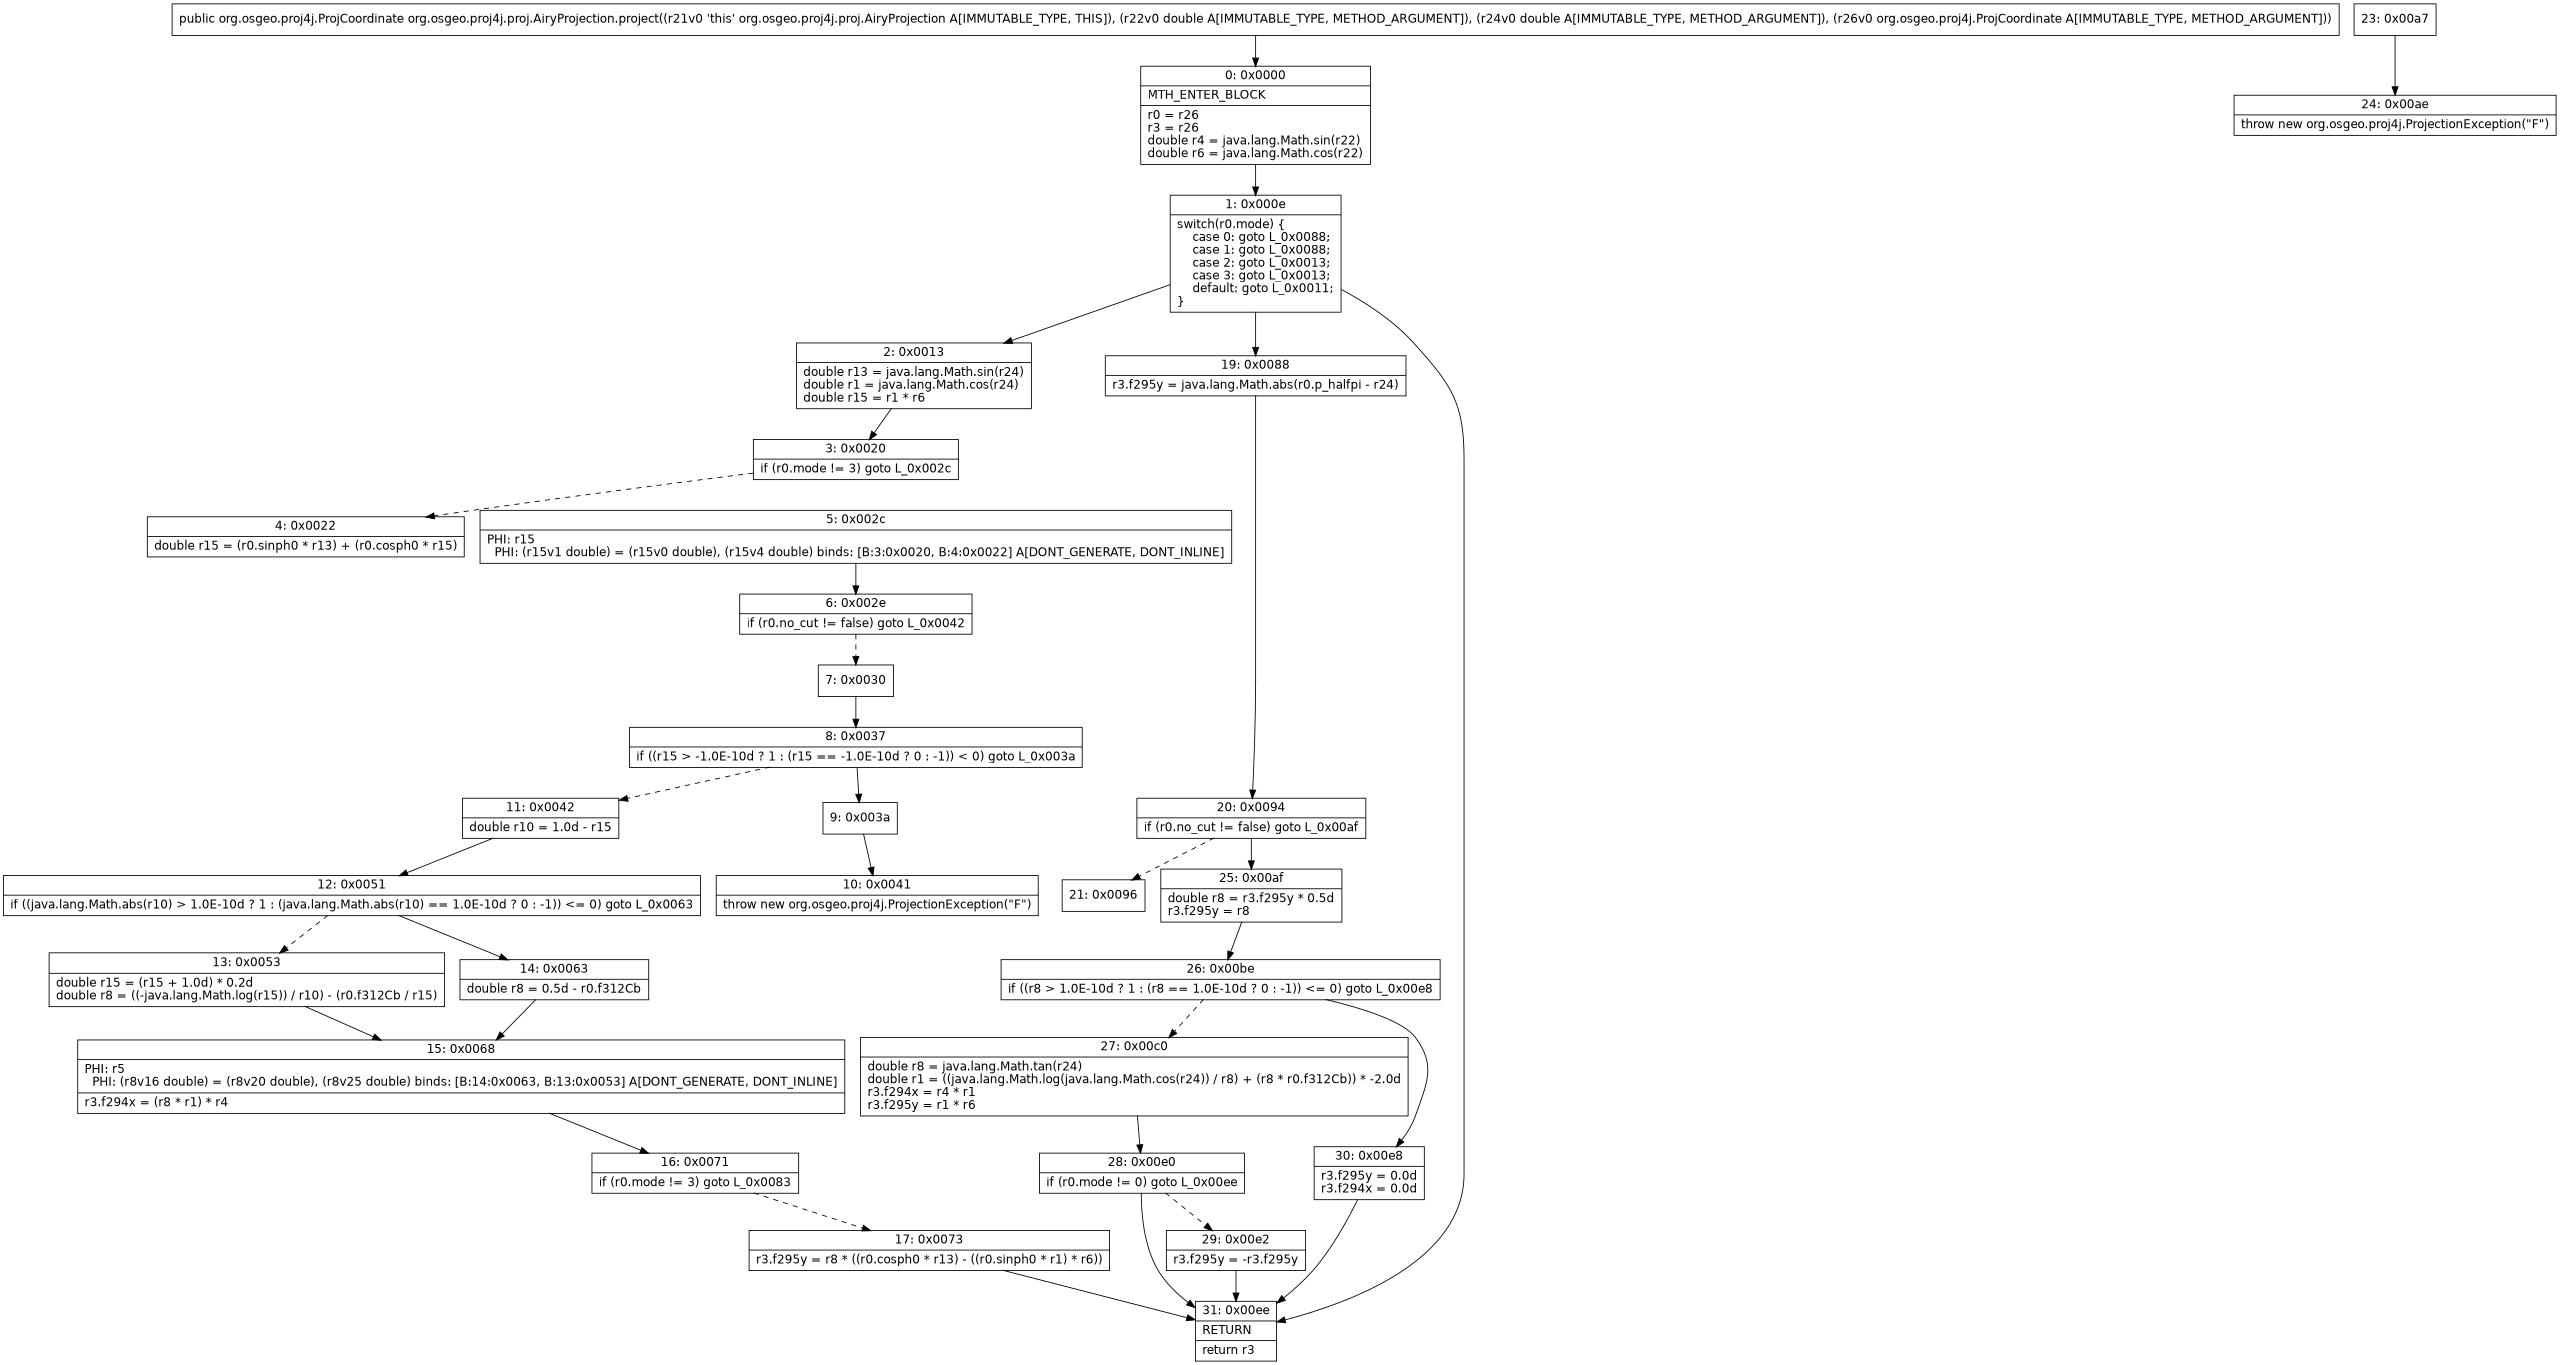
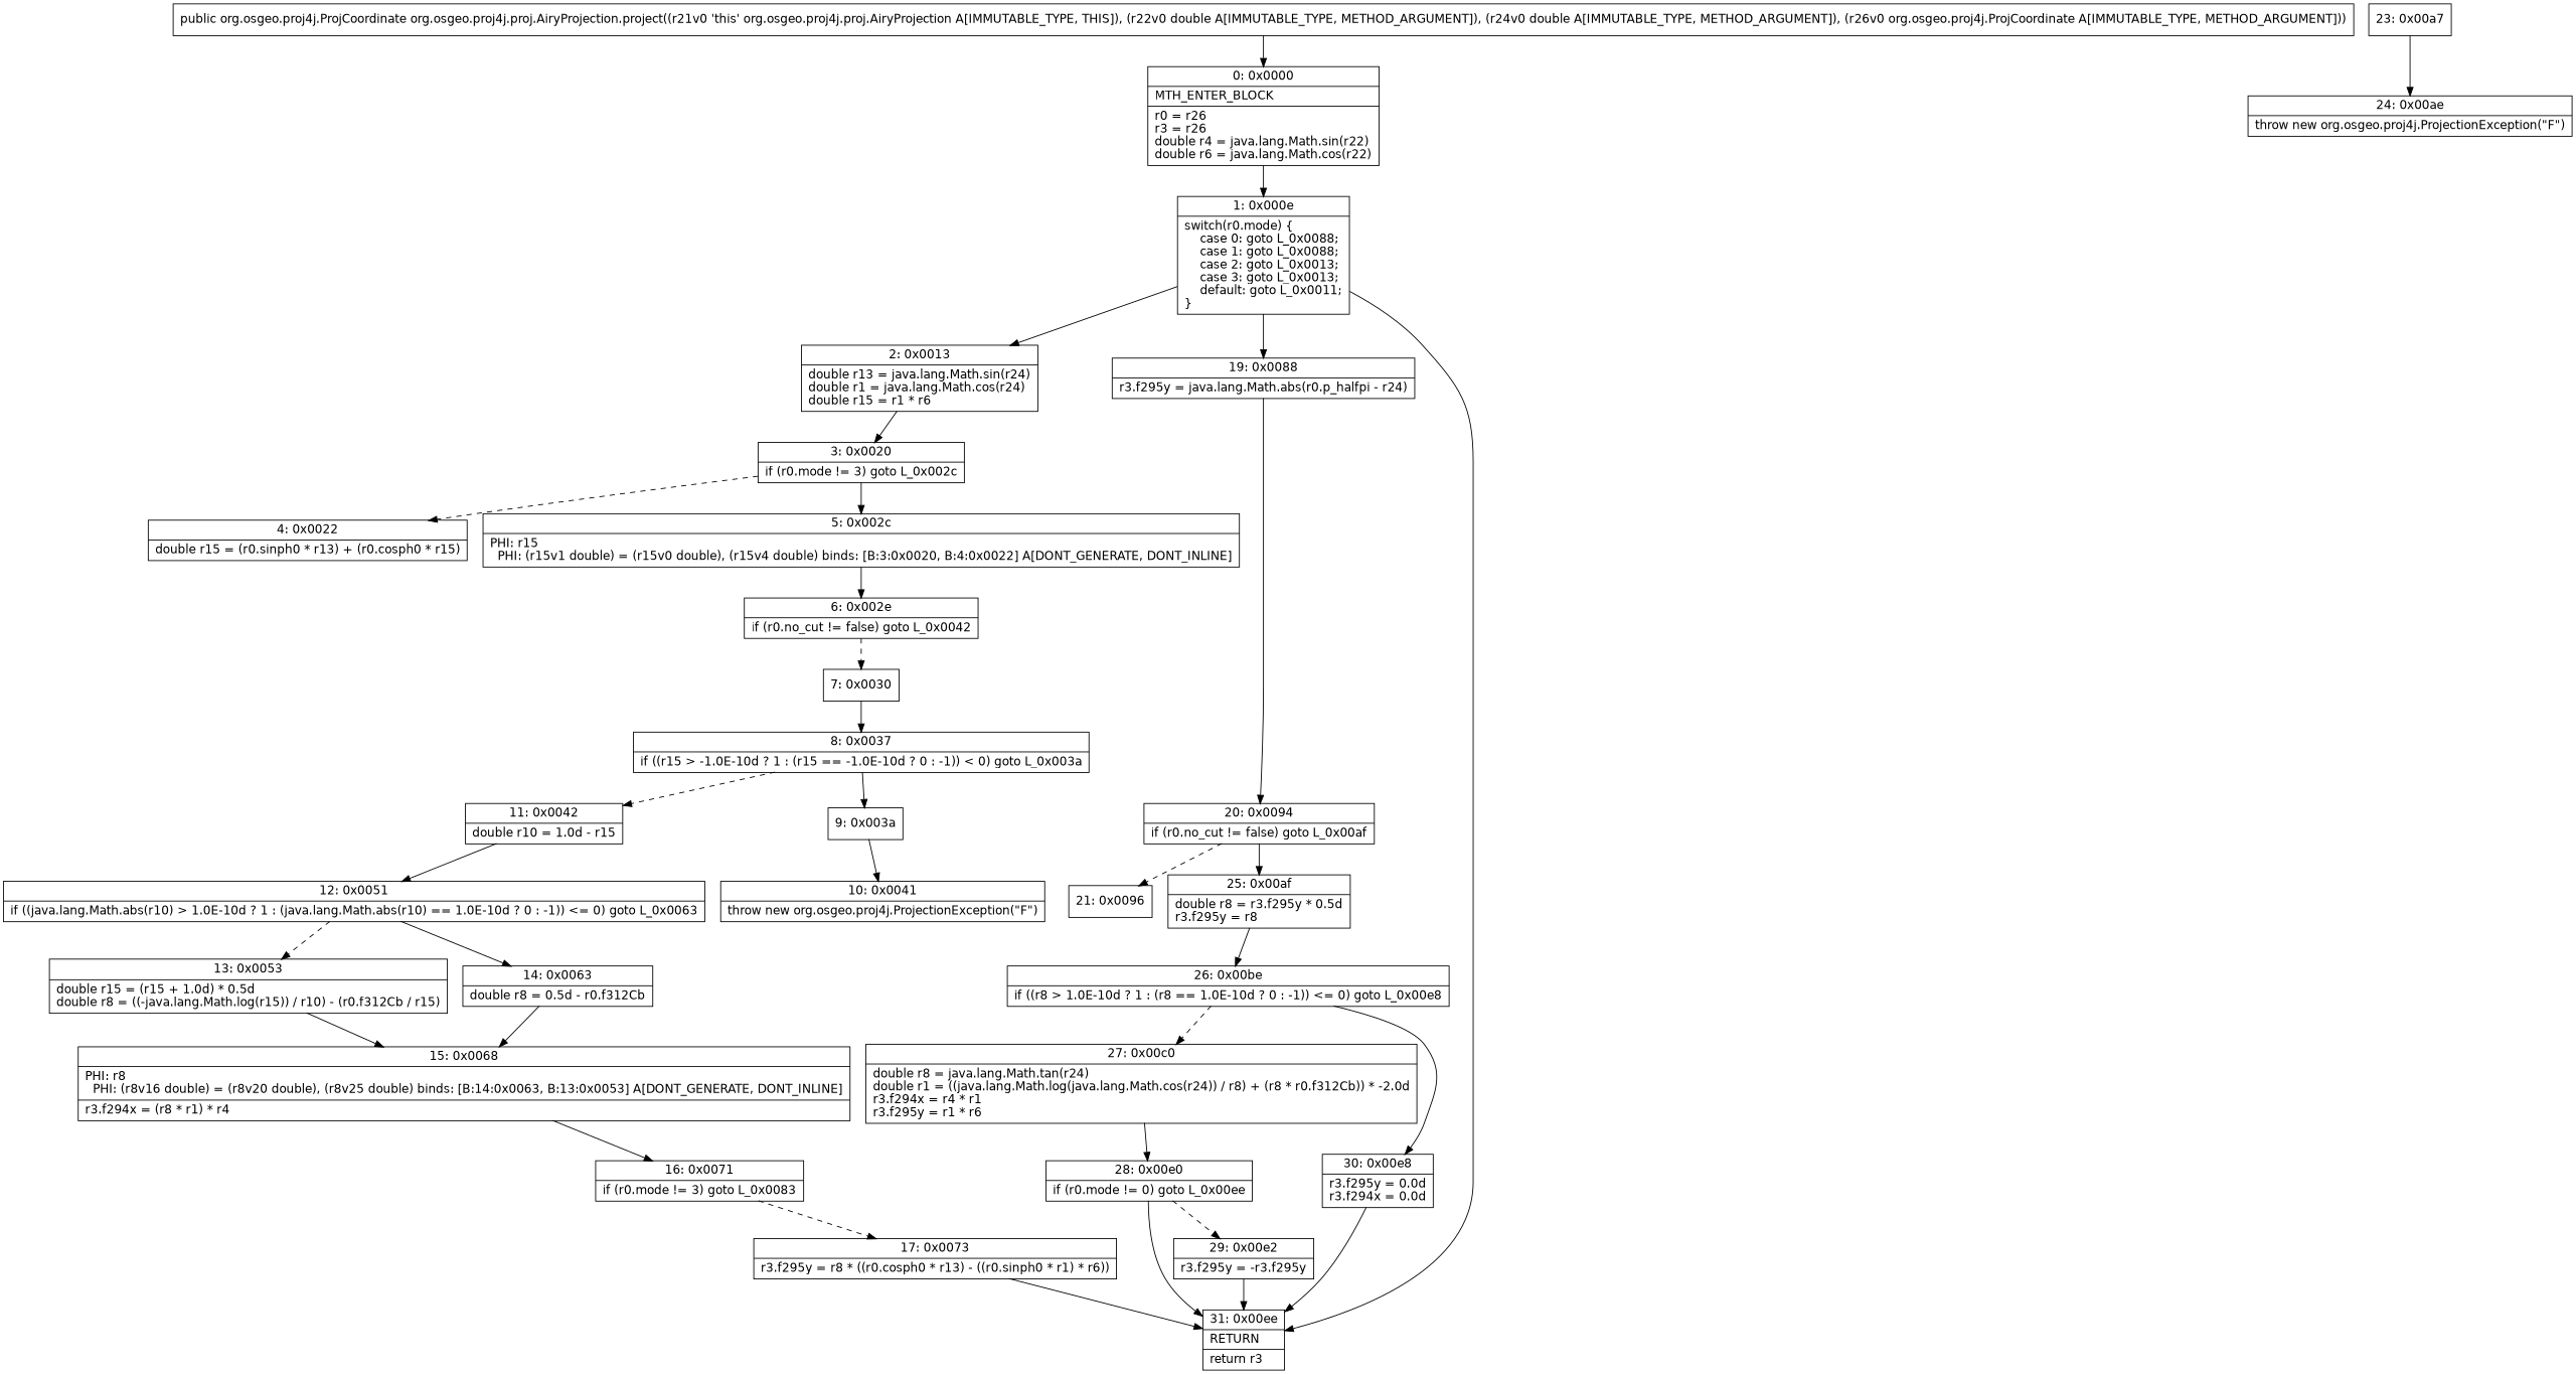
  digraph {
    fontname="DejaVu Sans"
    node [fontname="DejaVu Sans" shape=record]
    edge [fontname="DejaVu Sans"]
    n1 [label="{0\:\ 0x0000|MTH_ENTER_BLOCK\l|r0 = r26\lr3 = r26\ldouble r4 = java.lang.Math.sin(r22)\ldouble r6 = java.lang.Math.cos(r22)\l}"]
    n2 [label="{1\:\ 0x000e|switch(r0.mode) \{\l    case 0: goto L_0x0088;\l    case 1: goto L_0x0088;\l    case 2: goto L_0x0013;\l    case 3: goto L_0x0013;\l    default: goto L_0x0011;\l\}\l}"]
    n3 [label="{2\:\ 0x0013|double r13 = java.lang.Math.sin(r24)\ldouble r1 = java.lang.Math.cos(r24)\ldouble r15 = r1 * r6\l}"]
    n4 [label="{19\:\ 0x0088|r3.f295y = java.lang.Math.abs(r0.p_halfpi \- r24)\l}"]
    n5 [label="{31\:\ 0x00ee|RETURN\l|return r3\l}"]
    n6 [label="{3\:\ 0x0020|if (r0.mode != 3) goto L_0x002c\l}"]
    n7 [label="{20\:\ 0x0094|if (r0.no_cut != false) goto L_0x00af\l}"]
    n8 [label="{4\:\ 0x0022|double r15 = (r0.sinph0 * r13) + (r0.cosph0 * r15)\l}"]
    n9 [label="{5\:\ 0x002c|PHI: r15 \l  PHI: (r15v1 double) = (r15v0 double), (r15v4 double) binds: [B:3:0x0020, B:4:0x0022] A[DONT_GENERATE, DONT_INLINE]\l}"]
    n10 [label="{6\:\ 0x002e|if (r0.no_cut != false) goto L_0x0042\l}"]
    n11 [label="{7\:\ 0x0030}"]
    n12 [label="{8\:\ 0x0037|if ((r15 \> \-1.0E\-10d ? 1 : (r15 == \-1.0E\-10d ? 0 : \-1)) \< 0) goto L_0x003a\l}"]
    n13 [label="{11\:\ 0x0042|double r10 = 1.0d \- r15\l}"]
    n14 [label="{12\:\ 0x0051|if ((java.lang.Math.abs(r10) \> 1.0E\-10d ? 1 : (java.lang.Math.abs(r10) == 1.0E\-10d ? 0 : \-1)) \<= 0) goto L_0x0063\l}"]
    n15 [label="{9\:\ 0x003a}"]
    n16 [label="{10\:\ 0x0041|throw new org.osgeo.proj4j.ProjectionException(\"F\")\l}"]
-   n17 [label="{13\:\ 0x0053|double r15 = (r15 + 1.0d) * 0.2d\ldouble r8 = ((\-java.lang.Math.log(r15)) \/ r10) \- (r0.f312Cb \/ r15)\l}"]
+   n17 [label="{13\:\ 0x0053|double r15 = (r15 + 1.0d) * 0.5d\ldouble r8 = ((\-java.lang.Math.log(r15)) \/ r10) \- (r0.f312Cb \/ r15)\l}"]
    n18 [label="{14\:\ 0x0063|double r8 = 0.5d \- r0.f312Cb\l}"]
-   n19 [label="{15\:\ 0x0068|PHI: r5 \l  PHI: (r8v16 double) = (r8v20 double), (r8v25 double) binds: [B:14:0x0063, B:13:0x0053] A[DONT_GENERATE, DONT_INLINE]\l|r3.f294x = (r8 * r1) * r4\l}"]
+   n19 [label="{15\:\ 0x0068|PHI: r8 \l  PHI: (r8v16 double) = (r8v20 double), (r8v25 double) binds: [B:14:0x0063, B:13:0x0053] A[DONT_GENERATE, DONT_INLINE]\l|r3.f294x = (r8 * r1) * r4\l}"]
    n20 [label="{16\:\ 0x0071|if (r0.mode != 3) goto L_0x0083\l}"]
    n21 [label="{17\:\ 0x0073|r3.f295y = r8 * ((r0.cosph0 * r13) \- ((r0.sinph0 * r1) * r6))\l}"]
    n22 [label="{21\:\ 0x0096}"]
    n23 [label="{25\:\ 0x00af|double r8 = r3.f295y * 0.5d\lr3.f295y = r8\l}"]
    n24 [label="{26\:\ 0x00be|if ((r8 \> 1.0E\-10d ? 1 : (r8 == 1.0E\-10d ? 0 : \-1)) \<= 0) goto L_0x00e8\l}"]
    n25 [label="{23\:\ 0x00a7}"]
    n26 [label="{24\:\ 0x00ae|throw new org.osgeo.proj4j.ProjectionException(\"F\")\l}"]
    n27 [label="{27\:\ 0x00c0|double r8 = java.lang.Math.tan(r24)\ldouble r1 = ((java.lang.Math.log(java.lang.Math.cos(r24)) \/ r8) + (r8 * r0.f312Cb)) * \-2.0d\lr3.f294x = r4 * r1\lr3.f295y = r1 * r6\l}"]
    n28 [label="{30\:\ 0x00e8|r3.f295y = 0.0d\lr3.f294x = 0.0d\l}"]
    n29 [label="{28\:\ 0x00e0|if (r0.mode != 0) goto L_0x00ee\l}"]
    n30 [label="{29\:\ 0x00e2|r3.f295y = \-r3.f295y\l}"]
    n31 [label="{public org.osgeo.proj4j.ProjCoordinate org.osgeo.proj4j.proj.AiryProjection.project((r21v0 'this' org.osgeo.proj4j.proj.AiryProjection A[IMMUTABLE_TYPE, THIS]), (r22v0 double A[IMMUTABLE_TYPE, METHOD_ARGUMENT]), (r24v0 double A[IMMUTABLE_TYPE, METHOD_ARGUMENT]), (r26v0 org.osgeo.proj4j.ProjCoordinate A[IMMUTABLE_TYPE, METHOD_ARGUMENT])) }"]
    n1 -> n2
    n2 -> n3
    n2 -> n4
    n2 -> n5
    n3 -> n6
    n4 -> n7
    n6 -> n8 [style=dashed]
+   n6 -> n9
    n7 -> n22 [style=dashed]
    n7 -> n23
    n9 -> n10
    n10 -> n11 [style=dashed]
    n11 -> n12
    n12 -> n13 [style=dashed]
    n12 -> n15
    n13 -> n14
    n14 -> n17 [style=dashed]
    n14 -> n18
    n15 -> n16
    n17 -> n19
    n18 -> n19
    n19 -> n20
    n20 -> n21 [style=dashed]
    n21 -> n5
    n23 -> n24
    n24 -> n27 [style=dashed]
    n24 -> n28
    n25 -> n26
    n27 -> n29
    n28 -> n5
    n29 -> n5
    n29 -> n30 [style=dashed]
    n30 -> n5
    n31 -> n1
  }
